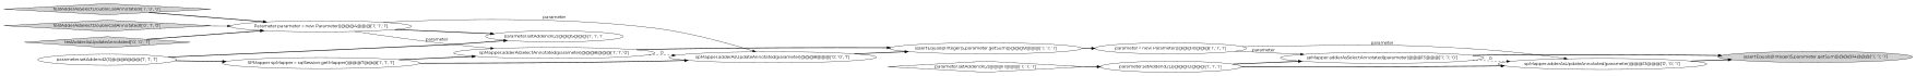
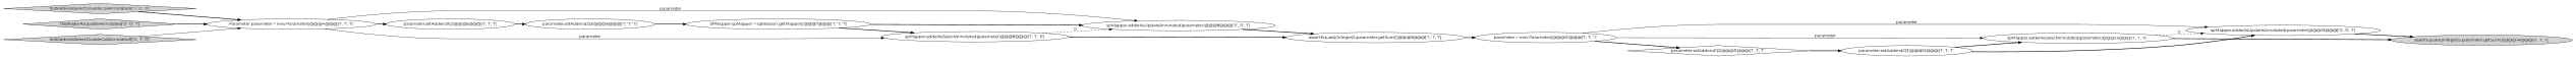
  digraph {
    fontname=Montserrat
    rankdir=LR
    node [fillcolor=white fontname=Montserrat shape=ellipse style=filled]
    edge [fontname=Montserrat style=bold]
    n1 [fillcolor=lightgray label="testAdderAsSelectDoubleCallAnnotated1['1', '0', '0']" shape=diamond]
    n2 [label="Parameter parameter = new Parameter()@@@4@@@['1', '1', '1']"]
    n3 [label="spMapper.adderAsUpdateAnnotated(parameter)@@@8@@@['0', '0', '1']"]
    n4 [label="parameter.setAddend1(2)@@@5@@@['1', '1', '1']"]
    n5 [label="spMapper.adderAsSelectAnnotated(parameter)@@@8@@@['1', '1', '0']"]
    n6 [label="parameter.setAddend1(2)@@@11@@@['1', '1', '1']" shape=diamond]
    n7 [label="parameter.setAddend2(3)@@@12@@@['1', '1', '1']"]
    n8 [label="spMapper.adderAsSelectAnnotated(parameter)@@@13@@@['1', '1', '0']"]
    n9 [label="spMapper.adderAsUpdateAnnotated(parameter)@@@13@@@['0', '0', '1']"]
    n10 [fillcolor=lightgray label="testAdderAsUpdateAnnotated['0', '0', '1']" shape=diamond]
    n11 [fillcolor=lightgray label="assertEquals((Integer)5,parameter.getSum())@@@14@@@['1', '1', '1']"]
    n12 [label="assertEquals((Integer)5,parameter.getSum())@@@9@@@['1', '1', '1']"]
    n13 [label="parameter.setAddend2(3)@@@6@@@['1', '1', '1']"]
    n14 [label="SPMapper spMapper = sqlSession.getMapper()@@@7@@@['1', '1', '1']"]
    n15 [label="parameter = new Parameter()@@@10@@@['1', '1', '1']"]
    n16 [fillcolor=lightgray label="testAdderAsSelectDoubleCallAnnotated1['0', '1', '0']" shape=diamond]
    n1 -> n2
    n2 -> n3 [label=parameter style=solid]
    n2 -> n4
    n2 -> n5 [label=parameter style=solid]
    n3 -> n12
-   n13 -> n4
+   n4 -> n13
    n5 -> n3 [label=0 style=dashed]
    n5 -> n12
    n6 -> n7
    n7 -> n8
    n7 -> n9
    n8 -> n9 [label=0 style=dashed]
    n8 -> n11
    n9 -> n11
    n10 -> n2
    n12 -> n15
    n13 -> n14
    n14 -> n3
    n14 -> n5
+   n15 -> n6
    n15 -> n8 [label=parameter style=solid]
    n15 -> n9 [label=parameter style=solid]
    n16 -> n2 [style=solid]
  }
